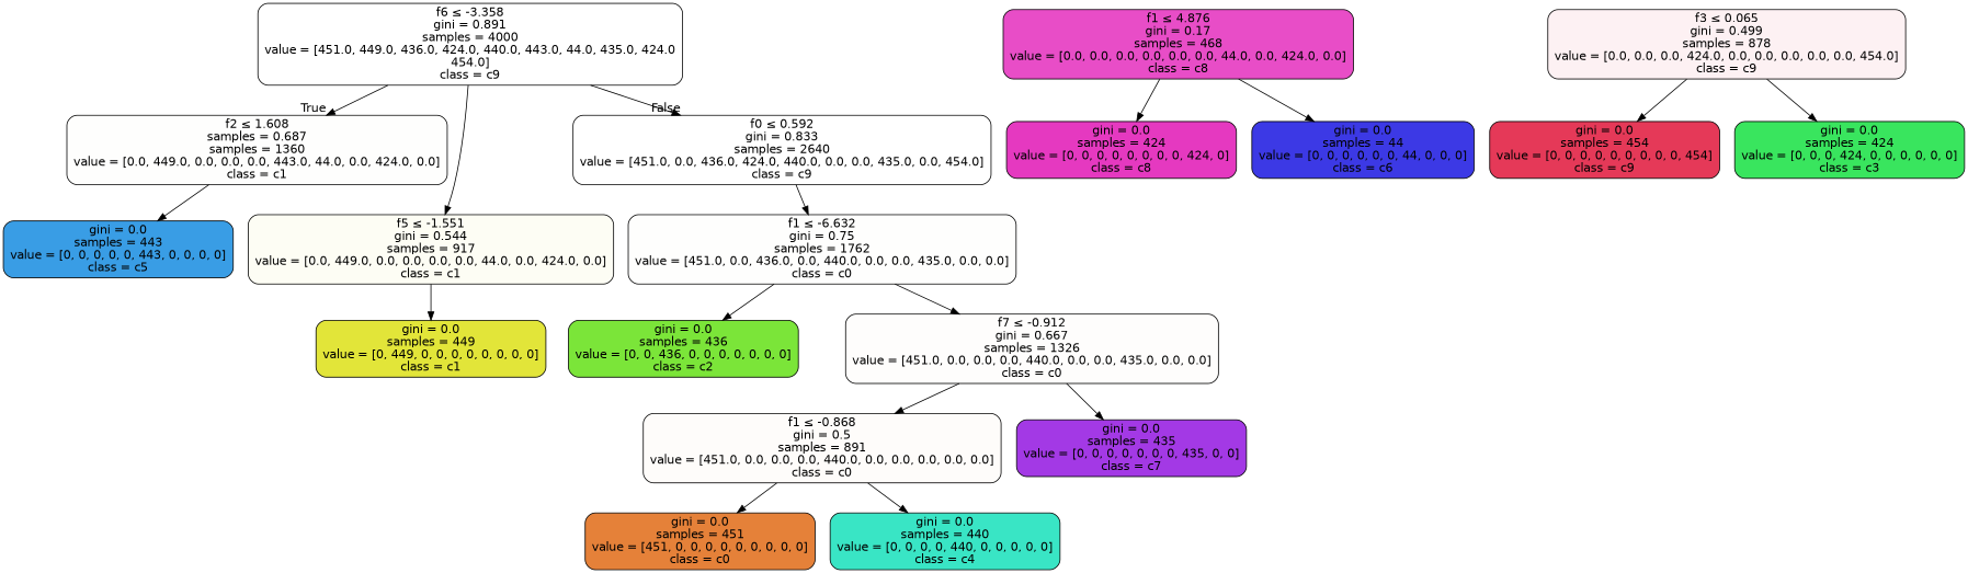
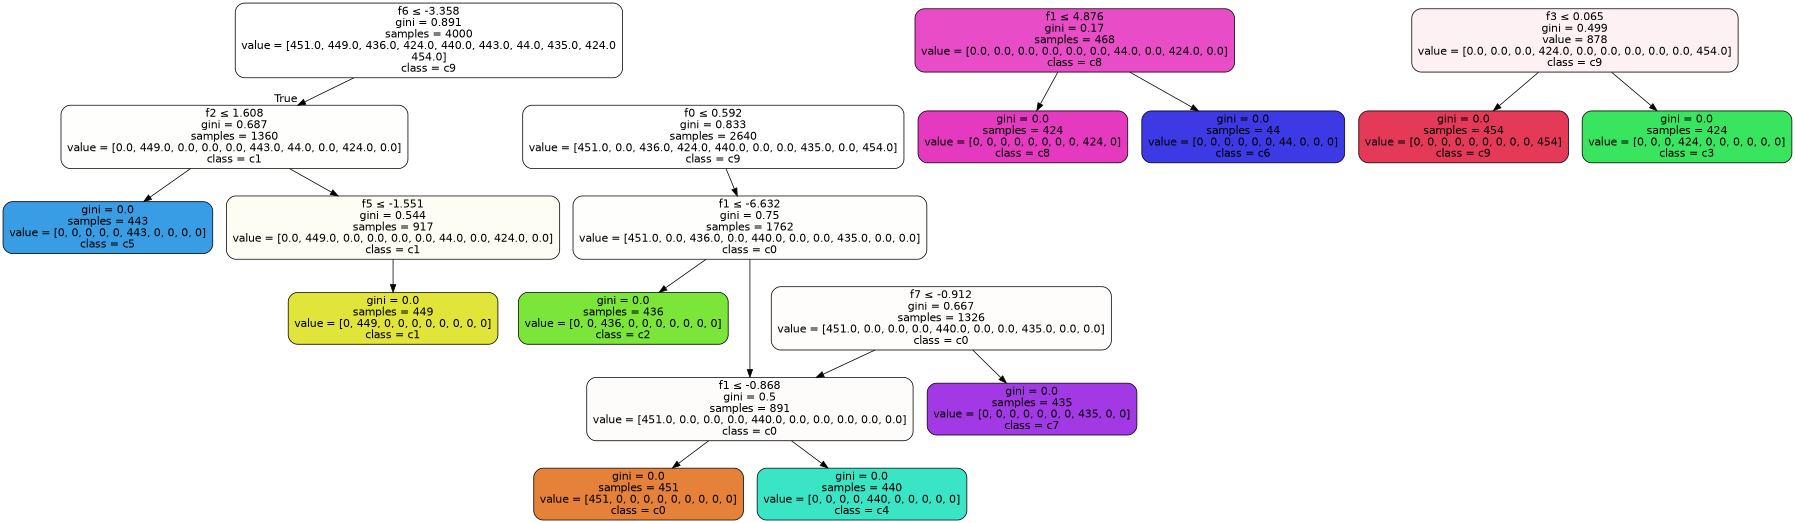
  digraph {
    node [color=black fillcolor="#e5395800" fontname=helvetica shape=box style="filled, rounded"]
    edge [fontname=helvetica]
    n1 [label=<f6 &le; -3.358<br/>gini = 0.891<br/>samples = 4000<br/>value = [451.0, 449.0, 436.0, 424.0, 440.0, 443.0, 44.0, 435.0, 424.0<br/>454.0]<br/>class = c9>]
-   n2 [fillcolor="#e2e53902" label=<f2 &le; 1.608<br/>samples = 0.687<br/>samples = 1360<br/>value = [0.0, 449.0, 0.0, 0.0, 0.0, 443.0, 44.0, 0.0, 424.0, 0.0]<br/>class = c1>]
+   n2 [fillcolor="#e2e53902" label=<f2 &le; 1.608<br/>gini = 0.687<br/>samples = 1360<br/>value = [0.0, 449.0, 0.0, 0.0, 0.0, 443.0, 44.0, 0.0, 424.0, 0.0]<br/>class = c1>]
    n3 [label=<f0 &le; 0.592<br/>gini = 0.833<br/>samples = 2640<br/>value = [451.0, 0.0, 436.0, 424.0, 440.0, 0.0, 0.0, 435.0, 0.0, 454.0]<br/>class = c9>]
    n4 [fillcolor="#e2e5390d" label=<f5 &le; -1.551<br/>gini = 0.544<br/>samples = 917<br/>value = [0.0, 449.0, 0.0, 0.0, 0.0, 0.0, 44.0, 0.0, 424.0, 0.0]<br/>class = c1>]
    n5 [fillcolor="#399de5ff" label=<gini = 0.0<br/>samples = 443<br/>value = [0, 0, 0, 0, 0, 443, 0, 0, 0, 0]<br/>class = c5>]
    n6 [fillcolor="#e5813902" label=<f1 &le; -6.632<br/>gini = 0.75<br/>samples = 1762<br/>value = [451.0, 0.0, 436.0, 0.0, 440.0, 0.0, 0.0, 435.0, 0.0, 0.0]<br/>class = c0>]
    n7 [fillcolor="#e2e539ff" label=<gini = 0.0<br/>samples = 449<br/>value = [0, 449, 0, 0, 0, 0, 0, 0, 0, 0]<br/>class = c1>]
    n8 [fillcolor="#e539c0e5" label=<f1 &le; 4.876<br/>gini = 0.17<br/>samples = 468<br/>value = [0.0, 0.0, 0.0, 0.0, 0.0, 0.0, 44.0, 0.0, 424.0, 0.0]<br/>class = c8>]
    n9 [fillcolor="#e539c0ff" label=<gini = 0.0<br/>samples = 424<br/>value = [0, 0, 0, 0, 0, 0, 0, 0, 424, 0]<br/>class = c8>]
    n10 [fillcolor="#3c39e5ff" label=<gini = 0.0<br/>samples = 44<br/>value = [0, 0, 0, 0, 0, 0, 44, 0, 0, 0]<br/>class = c6>]
    n11 [fillcolor="#7be539ff" label=<gini = 0.0<br/>samples = 436<br/>value = [0, 0, 436, 0, 0, 0, 0, 0, 0, 0]<br/>class = c2>]
    n12 [fillcolor="#e5813903" label=<f7 &le; -0.912<br/>gini = 0.667<br/>samples = 1326<br/>value = [451.0, 0.0, 0.0, 0.0, 440.0, 0.0, 0.0, 435.0, 0.0, 0.0]<br/>class = c0>]
-   n13 [fillcolor="#e5395811" label=<f3 &le; 0.065<br/>gini = 0.499<br/>samples = 878<br/>value = [0.0, 0.0, 0.0, 424.0, 0.0, 0.0, 0.0, 0.0, 0.0, 454.0]<br/>class = c9>]
+   n13 [fillcolor="#e5395811" label=<f3 &le; 0.065<br/>gini = 0.499<br/>value = 878<br/>value = [0.0, 0.0, 0.0, 424.0, 0.0, 0.0, 0.0, 0.0, 0.0, 454.0]<br/>class = c9>]
    n14 [fillcolor="#e53958ff" label=<gini = 0.0<br/>samples = 454<br/>value = [0, 0, 0, 0, 0, 0, 0, 0, 0, 454]<br/>class = c9>]
    n15 [fillcolor="#39e55eff" label=<gini = 0.0<br/>samples = 424<br/>value = [0, 0, 0, 424, 0, 0, 0, 0, 0, 0]<br/>class = c3>]
    n16 [fillcolor="#e5813906" label=<f1 &le; -0.868<br/>gini = 0.5<br/>samples = 891<br/>value = [451.0, 0.0, 0.0, 0.0, 440.0, 0.0, 0.0, 0.0, 0.0, 0.0]<br/>class = c0>]
    n17 [fillcolor="#a339e5ff" label=<gini = 0.0<br/>samples = 435<br/>value = [0, 0, 0, 0, 0, 0, 0, 435, 0, 0]<br/>class = c7>]
    n18 [fillcolor="#e58139ff" label=<gini = 0.0<br/>samples = 451<br/>value = [451, 0, 0, 0, 0, 0, 0, 0, 0, 0]<br/>class = c0>]
    n19 [fillcolor="#39e5c5ff" label=<gini = 0.0<br/>samples = 440<br/>value = [0, 0, 0, 0, 440, 0, 0, 0, 0, 0]<br/>class = c4>]
    n1 -> n2 [headlabel=True labelangle=45 labeldistance=2.5]
-   n1 -> n3 [headlabel=False labelangle=-45 labeldistance=2.5]
-   n1 -> n4
+   n2 -> n4
    n2 -> n5
    n3 -> n6
    n4 -> n7
    n6 -> n11
-   n6 -> n12
+   n6 -> n16
    n8 -> n9
    n8 -> n10
    n12 -> n16
    n12 -> n17
    n13 -> n14
    n13 -> n15
    n16 -> n18
    n16 -> n19
  }
